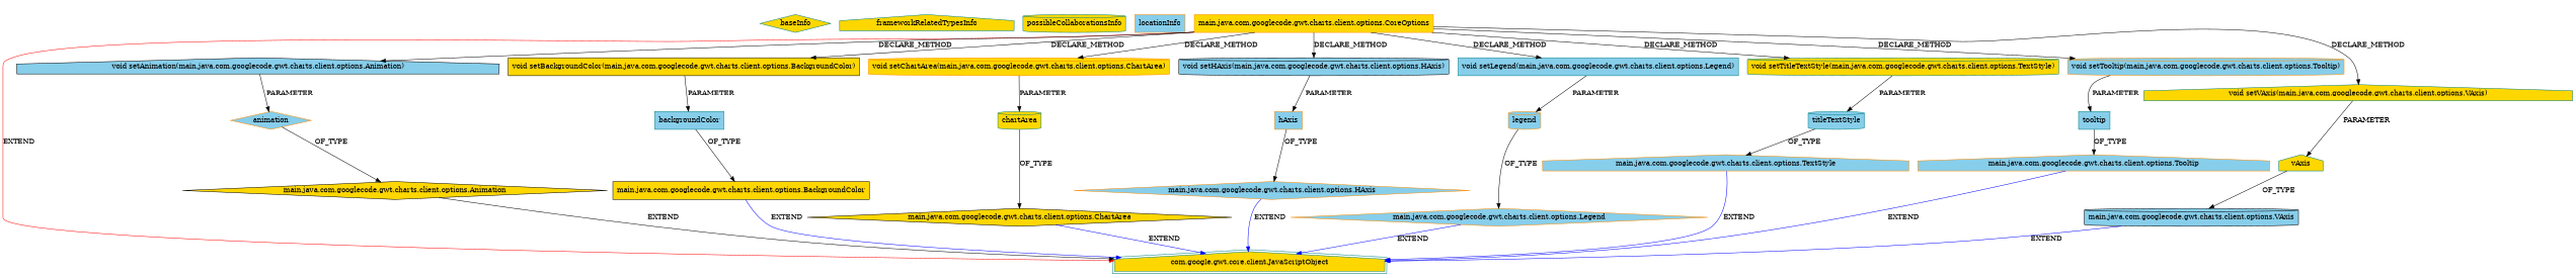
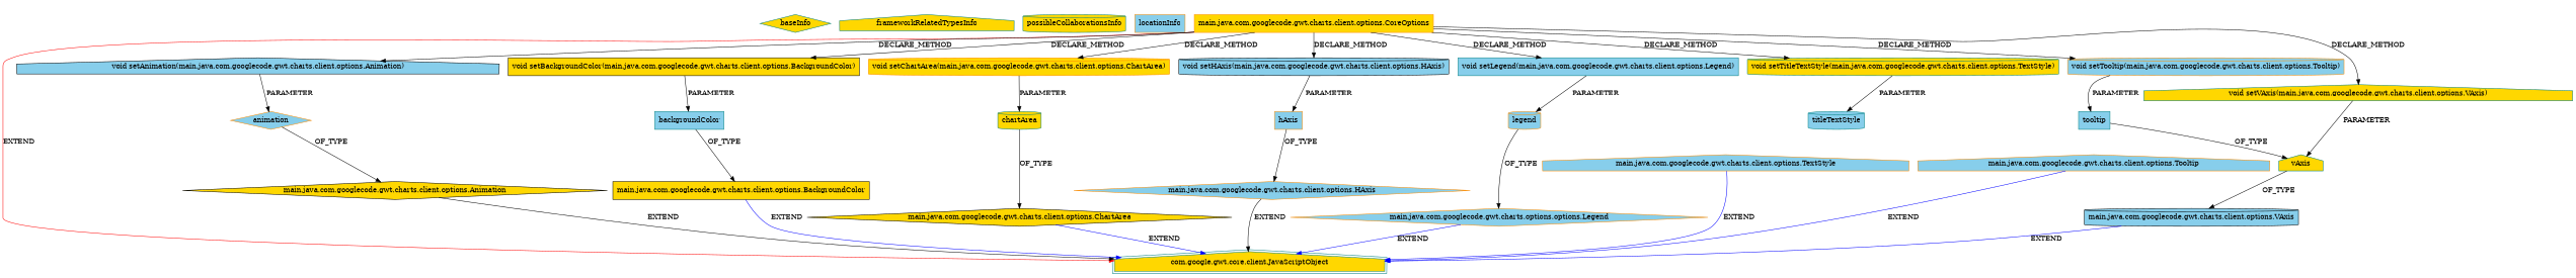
  digraph {
    node [color=teal fillcolor=skyblue shape=cylinder style=filled isFrameworkType=false vertexType=CLIENT_METHOD_DECLARATION]
    baseInfo [category=extension_graph fillcolor=gold graphId=3279 isAnonymous=false possibleRelation=true shape=diamond isFrameworkType="" vertexType=""]
    frameworkRelatedTypesInfo [0="com.google.gwt.core.client.JavaScriptObject" fillcolor=gold shape=house isFrameworkType="" vertexType=""]
    possibleCollaborationsInfo [0="3279~CLIENT_METHOD_DECLARATION-PARAMETER_DECLARATION-~com.google.gwt.core.client.JavaScriptObject ~com.google.gwt.core.client.JavaScriptObject ~false~false" fillcolor=gold isFrameworkType="" vertexType=""]
    locationInfo [color=darkorange contextSignature=CoreOptions filePath="/jnorthrup-gwt-charts/gwt-charts-master/gwt-charts/src/main/java/com/googlecode/gwt/charts/client/options/CoreOptions.java" graphId=3279 projectName="jnorthrup-gwt-charts" shape=box isFrameworkType="" vertexType=""]
    n5 [color=darkorange fillcolor=gold label="main.java.com.googlecode.gwt.charts.client.options.CoreOptions" shape=box vertexType=ROOT_CLIENT_CLASS_DECLARATION]
    n6 [fillcolor=gold isFrameworkType=true label="com.google.gwt.core.client.JavaScriptObject" peripheries=2 shape=house vertexType=FRAMEWORK_CLASS_TYPE]
    n7 [color=black label="void setAnimation(main.java.com.googlecode.gwt.charts.client.options.Animation)" shape=house]
    n8 [color=black fillcolor=gold label="void setBackgroundColor(main.java.com.googlecode.gwt.charts.client.options.BackgroundColor)" shape=box]
    n9 [color=darkorange fillcolor=gold label="void setChartArea(main.java.com.googlecode.gwt.charts.client.options.ChartArea)"]
    n10 [color=black label="void setHAxis(main.java.com.googlecode.gwt.charts.client.options.HAxis)"]
    n11 [label="void setLegend(main.java.com.googlecode.gwt.charts.client.options.Legend)" shape=box]
    n12 [fillcolor=gold label="void setTitleTextStyle(main.java.com.googlecode.gwt.charts.client.options.TextStyle)"]
    n13 [color=darkorange label="void setTooltip(main.java.com.googlecode.gwt.charts.client.options.Tooltip)"]
    n14 [fillcolor=gold label="void setVAxis(main.java.com.googlecode.gwt.charts.client.options.VAxis)" shape=house]
    n15 [color=darkorange label=animation shape=diamond vertexType=PARAMETER_DECLARATION]
    n16 [label=backgroundColor shape=box vertexType=PARAMETER_DECLARATION]
    n17 [fillcolor=gold label=chartArea vertexType=PARAMETER_DECLARATION]
    n18 [color=darkorange label=hAxis shape=box vertexType=PARAMETER_DECLARATION]
    n19 [color=darkorange label=legend vertexType=PARAMETER_DECLARATION]
    n20 [label=titleTextStyle vertexType=PARAMETER_DECLARATION]
    n21 [label=tooltip shape=box vertexType=PARAMETER_DECLARATION]
    n22 [fillcolor=gold label=vAxis shape=house vertexType=PARAMETER_DECLARATION]
    n23 [color=black fillcolor=gold label="main.java.com.googlecode.gwt.charts.client.options.Animation" shape=diamond vertexType=REFERENCE_CLIENT_CLASS_DECLARATION]
    n24 [color=black fillcolor=gold label="main.java.com.googlecode.gwt.charts.client.options.BackgroundColor" shape=box vertexType=REFERENCE_CLIENT_CLASS_DECLARATION]
    n25 [color=black fillcolor=gold label="main.java.com.googlecode.gwt.charts.client.options.ChartArea" shape=diamond vertexType=REFERENCE_CLIENT_CLASS_DECLARATION]
    n26 [color=darkorange label="main.java.com.googlecode.gwt.charts.client.options.HAxis" shape=diamond vertexType=REFERENCE_CLIENT_CLASS_DECLARATION]
-   n27 [color=darkorange label="main.java.com.googlecode.gwt.charts.client.options.Legend" shape=diamond vertexType=REFERENCE_CLIENT_CLASS_DECLARATION]
+   n27 [color=darkorange label="main.java.com.googlecode.gwt.charts.options.options.Legend" shape=diamond vertexType=REFERENCE_CLIENT_CLASS_DECLARATION]
    n28 [color=darkorange label="main.java.com.googlecode.gwt.charts.client.options.TextStyle" shape=house vertexType=REFERENCE_CLIENT_CLASS_DECLARATION]
    n29 [color=darkorange label="main.java.com.googlecode.gwt.charts.client.options.Tooltip" shape=house vertexType=REFERENCE_CLIENT_CLASS_DECLARATION]
    n30 [color=black label="main.java.com.googlecode.gwt.charts.client.options.VAxis" vertexType=REFERENCE_CLIENT_CLASS_DECLARATION]
    n5 -> n6 [color=red label=EXTEND]
    n5 -> n7 [label=DECLARE_METHOD]
    n5 -> n8 [label=DECLARE_METHOD]
    n5 -> n9 [label=DECLARE_METHOD]
    n5 -> n10 [label=DECLARE_METHOD]
    n5 -> n11 [label=DECLARE_METHOD]
    n5 -> n12 [label=DECLARE_METHOD]
    n5 -> n13 [label=DECLARE_METHOD]
    n5 -> n14 [label=DECLARE_METHOD]
    n7 -> n15 [label=PARAMETER]
    n8 -> n16 [label=PARAMETER]
    n9 -> n17 [label=PARAMETER]
    n10 -> n18 [label=PARAMETER]
    n11 -> n19 [label=PARAMETER]
    n12 -> n20 [label=PARAMETER]
    n13 -> n21 [label=PARAMETER]
    n14 -> n22 [label=PARAMETER]
    n15 -> n23 [label=OF_TYPE]
    n16 -> n24 [label=OF_TYPE]
    n17 -> n25 [label=OF_TYPE]
    n18 -> n26 [label=OF_TYPE]
    n19 -> n27 [label=OF_TYPE]
-   n20 -> n28 [label=OF_TYPE]
-   n21 -> n29 [label=OF_TYPE]
+   n21 -> n22 [label=OF_TYPE]
    n22 -> n30 [label=OF_TYPE]
    n23 -> n6 [color=black label=EXTEND]
    n24 -> n6 [color=blue label=EXTEND]
    n25 -> n6 [color=blue label=EXTEND]
-   n26 -> n6 [color=blue label=EXTEND]
+   n26 -> n6 [color=black label=EXTEND]
    n27 -> n6 [color=blue label=EXTEND]
    n28 -> n6 [color=blue label=EXTEND]
    n29 -> n6 [color=blue label=EXTEND]
    n30 -> n6 [color=blue label=EXTEND]
  }
